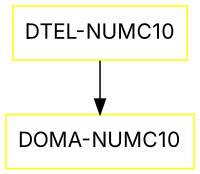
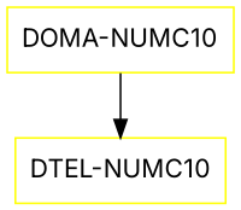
  digraph {
    fontname=Inter
    node [color=yellow shape=box fontname=Inter]
    "DTEL-NUMC10"
    "DOMA-NUMC10"
-   "DTEL-NUMC10" -> "DOMA-NUMC10" [fontname=Inter]
+   "DOMA-NUMC10" -> "DTEL-NUMC10" [fontname=Inter]
  }
